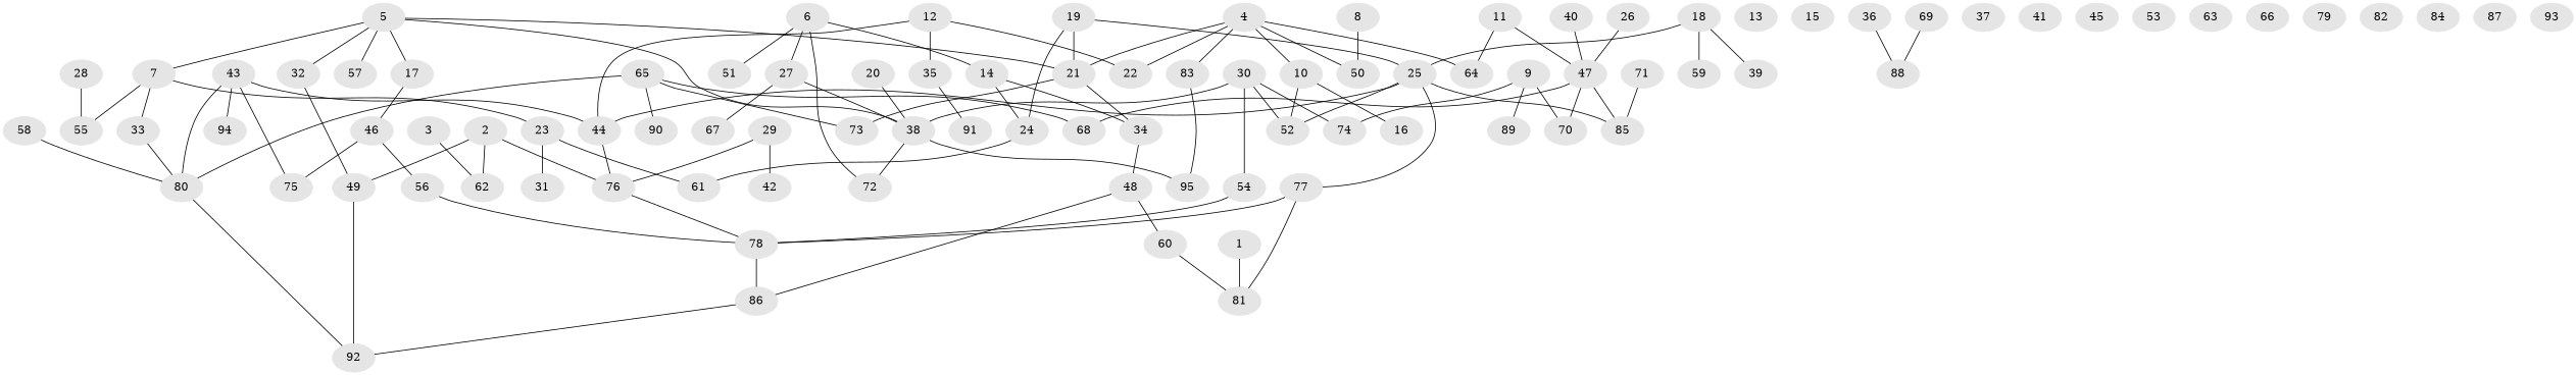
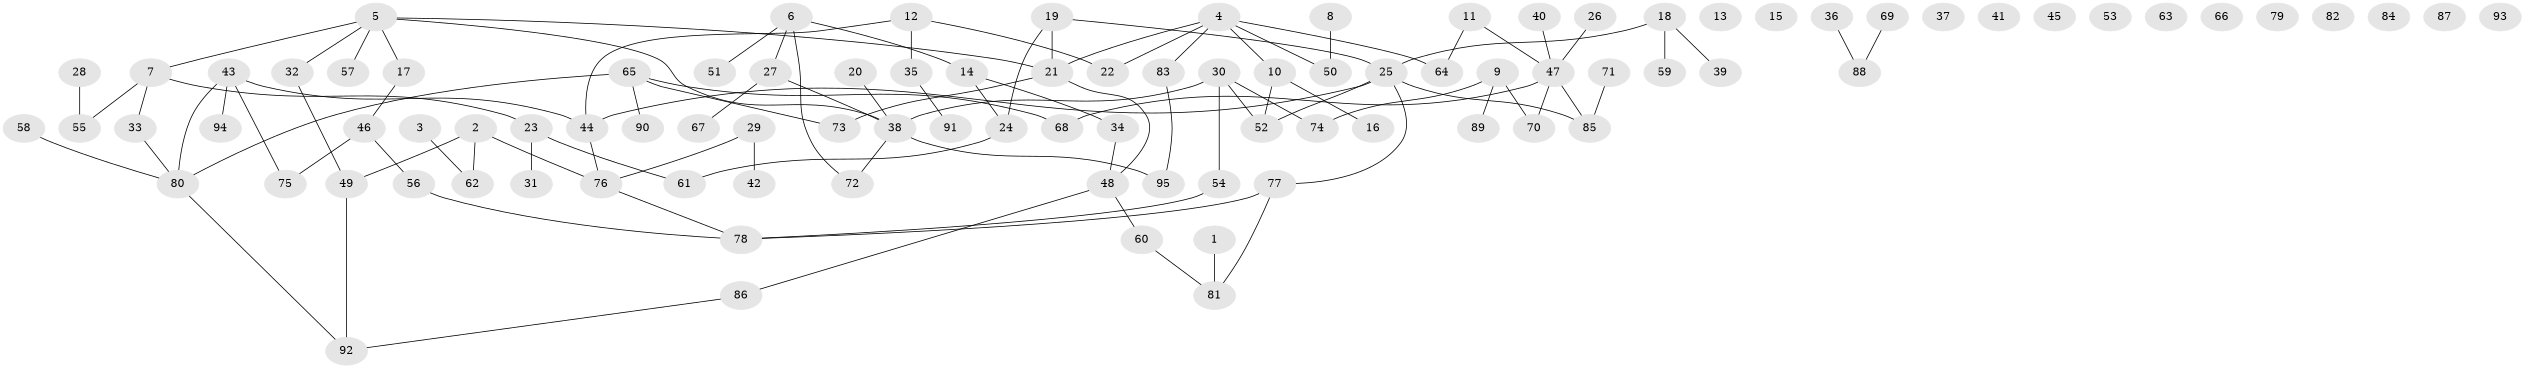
  graph {
    fontname="DejaVu Serif"
    node [color=gray90 fontname="DejaVu Serif" style=filled]
    edge [fontname="DejaVu Serif"]
    1
    81
    2
    49
    62
    76
    92
    78
    3
    4
    10
    21
    22
    50
    64
    83
    16
    52
    34
    73
    95
    5
    7
    17
    32
    38
    57
    23
    33
    55
    46
    72
    6
    14
    27
    51
    24
    67
    31
    61
    80
    8
    9
    70
    74
    89
    11
    47
    85
    68
    12
    35
    44
    91
    13
    48
    15
    75
    56
    18
    25
    39
    59
    77
    19
    20
    26
    28
    29
    42
    30
    54
    60
    86
    36
    88
    37
    40
    41
    43
    94
    45
    53
    58
    63
    65
    90
    66
    69
    71
    79
    82
    84
    87
    93
    1 -- 81
    2 -- 49
    2 -- 62
    2 -- 76
    49 -- 92
    76 -- 78
-   78 -- 86
    3 -- 62
    4 -- 10
    4 -- 21
    4 -- 22
    4 -- 50
    4 -- 64
    4 -- 83
    10 -- 16
    10 -- 52
-   21 -- 34
+   21 -- 48
    21 -- 73
    83 -- 95
    34 -- 48
    5 -- 21
    5 -- 7
    5 -- 17
    5 -- 32
    5 -- 38
    5 -- 57
    7 -- 23
    7 -- 33
    7 -- 55
    17 -- 46
    32 -- 49
    38 -- 95
    38 -- 72
    23 -- 31
    23 -- 61
    33 -- 80
    46 -- 75
    46 -- 56
    6 -- 72
    6 -- 14
    6 -- 27
    6 -- 51
    14 -- 34
    14 -- 24
    27 -- 38
    27 -- 67
    24 -- 61
    80 -- 92
    8 -- 50
    9 -- 70
    9 -- 74
    9 -- 89
    11 -- 64
    11 -- 47
    47 -- 70
    47 -- 85
    47 -- 68
    12 -- 22
    12 -- 35
    12 -- 44
    35 -- 91
    44 -- 76
    48 -- 60
    48 -- 86
    56 -- 78
    18 -- 25
    18 -- 39
    18 -- 59
    25 -- 52
    25 -- 85
    25 -- 44
    25 -- 77
    77 -- 81
    77 -- 78
    19 -- 21
    19 -- 24
    19 -- 25
    20 -- 38
    26 -- 47
    28 -- 55
    29 -- 76
    29 -- 42
    30 -- 52
    30 -- 38
    30 -- 74
    30 -- 54
    54 -- 78
    60 -- 81
    86 -- 92
    36 -- 88
    40 -- 47
    43 -- 80
    43 -- 44
    43 -- 75
    43 -- 94
    58 -- 80
    65 -- 73
    65 -- 80
    65 -- 68
    65 -- 90
    69 -- 88
    71 -- 85
  }
